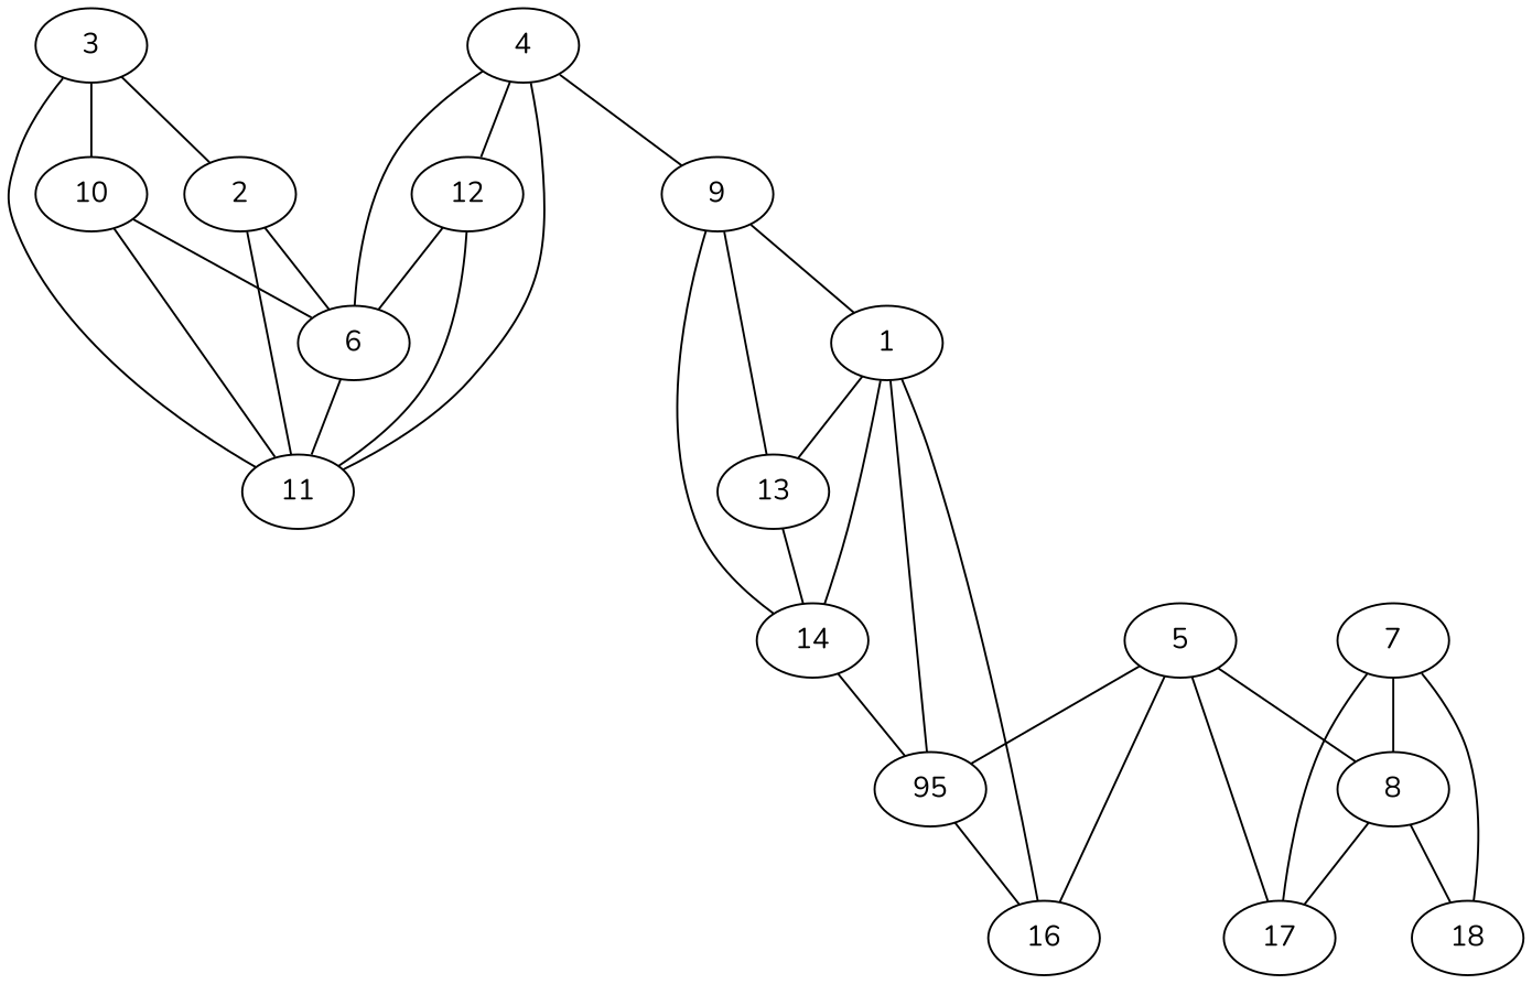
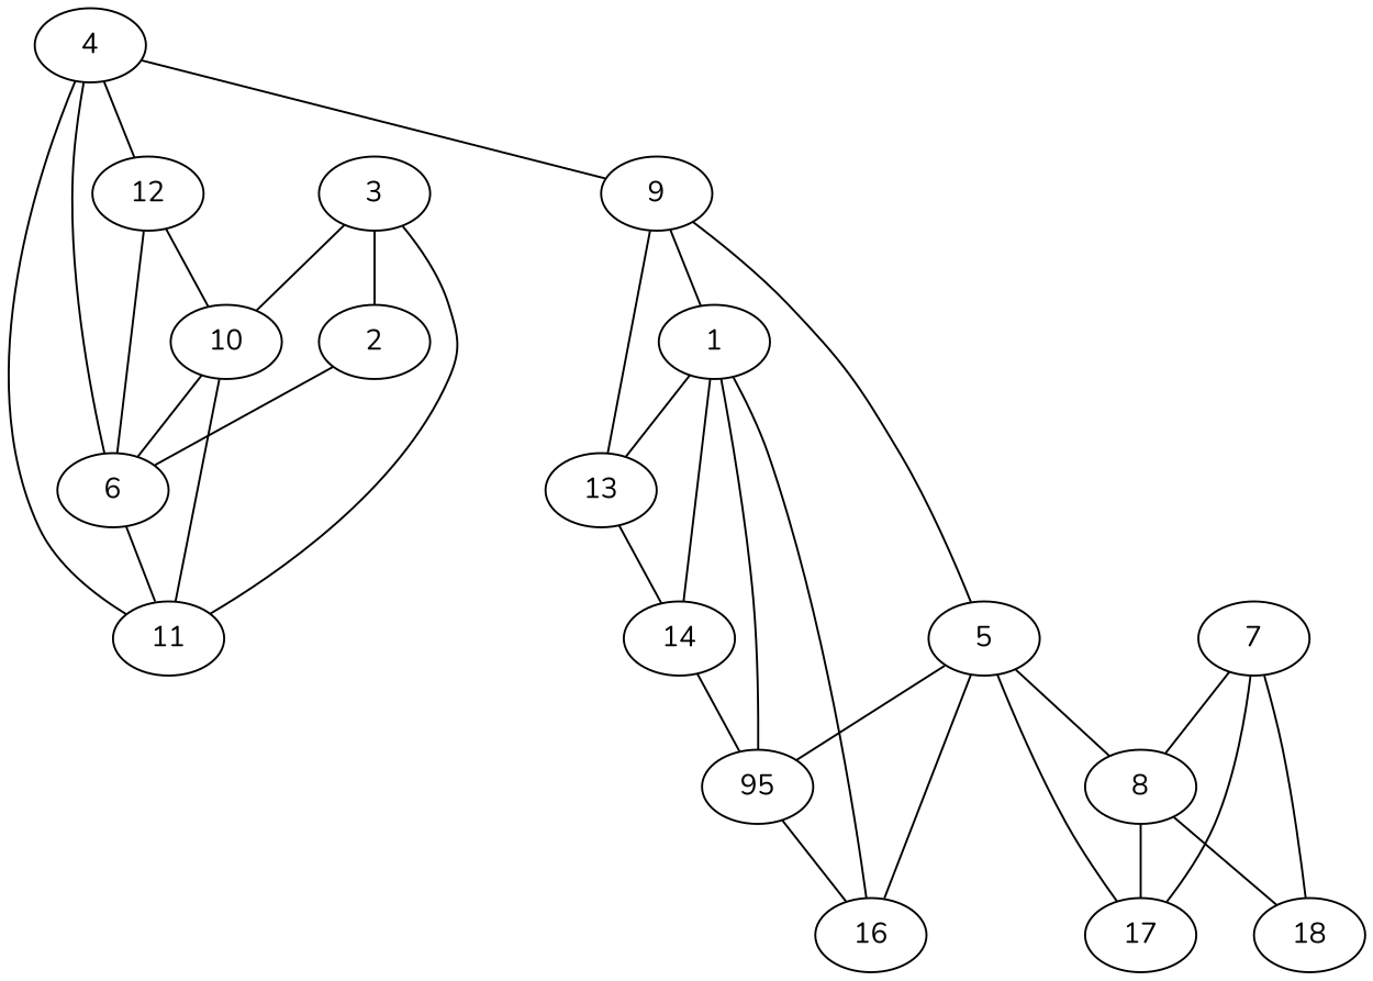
  graph {
    fontname=Nunito
    node [aaLength=4 fontname=Nunito type=2]
    edge [distance0=6.0 fontname=Nunito frequency=1 type0=1]
    1 [sequence=ASKI type=0]
    13 [sequence=DEDS]
    14 [sequence=PSGV]
    n4 [label=95 sequence=SEED]
    16 [sequence=AKGE]
    2 [aaLength=3 sequence=AFV type=1]
    6 [aaLength=5 sequence=SEFSI type=1]
    11 [sequence=FVPS]
    3 [aaLength=6 sequence=IDVLLG type=1]
    10 [sequence=ADDG]
    4 [aaLength=8 sequence=KIVFKNNA type=1]
    9 [aaLength=3 sequence=VFD type=1]
    12 [sequence=SPGE]
    5 [aaLength=8 sequence=GETFEVAL type=1]
    8 [aaLength=7 sequence=GEYSFYC type=1]
    17 [sequence=CSPH]
    18 [sequence=QGAG]
    7 [aaLength=8 sequence=MVGKVTVN type=1]
    1 -- 13 [distance0=10.0 type0=3]
    1 -- 14 [distance0=5.0]
    13 -- 14 [distance0=5.0 distance1=0.0 frequency=2 type0=2 type1=4]
    14 -- n4 [distance0=0.0 type0=4]
    n4 -- 1
    n4 -- 16 [distance0=7.0 distance1=0.0 frequency=2 type0=2 type1=4]
    16 -- 1 [distance0=13.0 type0=3]
    2 -- 6 [distance0=4.0 type0=2]
-   2 -- 11 [distance0=1.0 distance1=0.0 frequency=2 type1=5]
    6 -- 11 [distance0=3.0]
    3 -- 2 [distance0=12.0 type0=2]
    3 -- 11 [distance0=13.0 type0=3]
    3 -- 10 [distance1=0.0 frequency=2 type1=5]
    10 -- 6 [distance1=0.0 frequency=2 type1=4]
    10 -- 11 [distance0=7.0 type0=3]
    4 -- 6 [distance0=9.0 type0=2]
    4 -- 11 [distance0=12.0 type0=3]
    4 -- 9 [distance0=0.0 type0=4]
    4 -- 12 [distance0=4.0]
    9 -- 1 [distance0=12.0 type0=3]
    9 -- 13 [distance0=2.0 distance1=0.0 frequency=2 type1=5]
-   9 -- 14 [distance0=7.0 type0=2]
+   9 -- 5 [distance0=7.0 type0=2]
    12 -- 6 [distance0=5.0 type0=2]
-   12 -- 11 [distance0=8.0 type0=3]
+   12 -- 10 [distance0=8.0 type0=3]
    5 -- n4 [distance0=9.0 type0=2]
    5 -- 16 [distance0=2.0]
    5 -- 8 [distance0=11.0 distance1=0.0 frequency=2 type0=3 type1=4]
    8 -- 17 [distance1=0.0 frequency=2 type1=5]
    8 -- 18 [distance0=10.0 type0=2]
    17 -- 5 [distance0=4.0 distance1=0.0 frequency=2 type1=5]
    7 -- 8 [distance0=14.0 type0=3]
    7 -- 17 [distance0=8.0 type0=2]
    7 -- 18 [distance0=4.0]
  }
